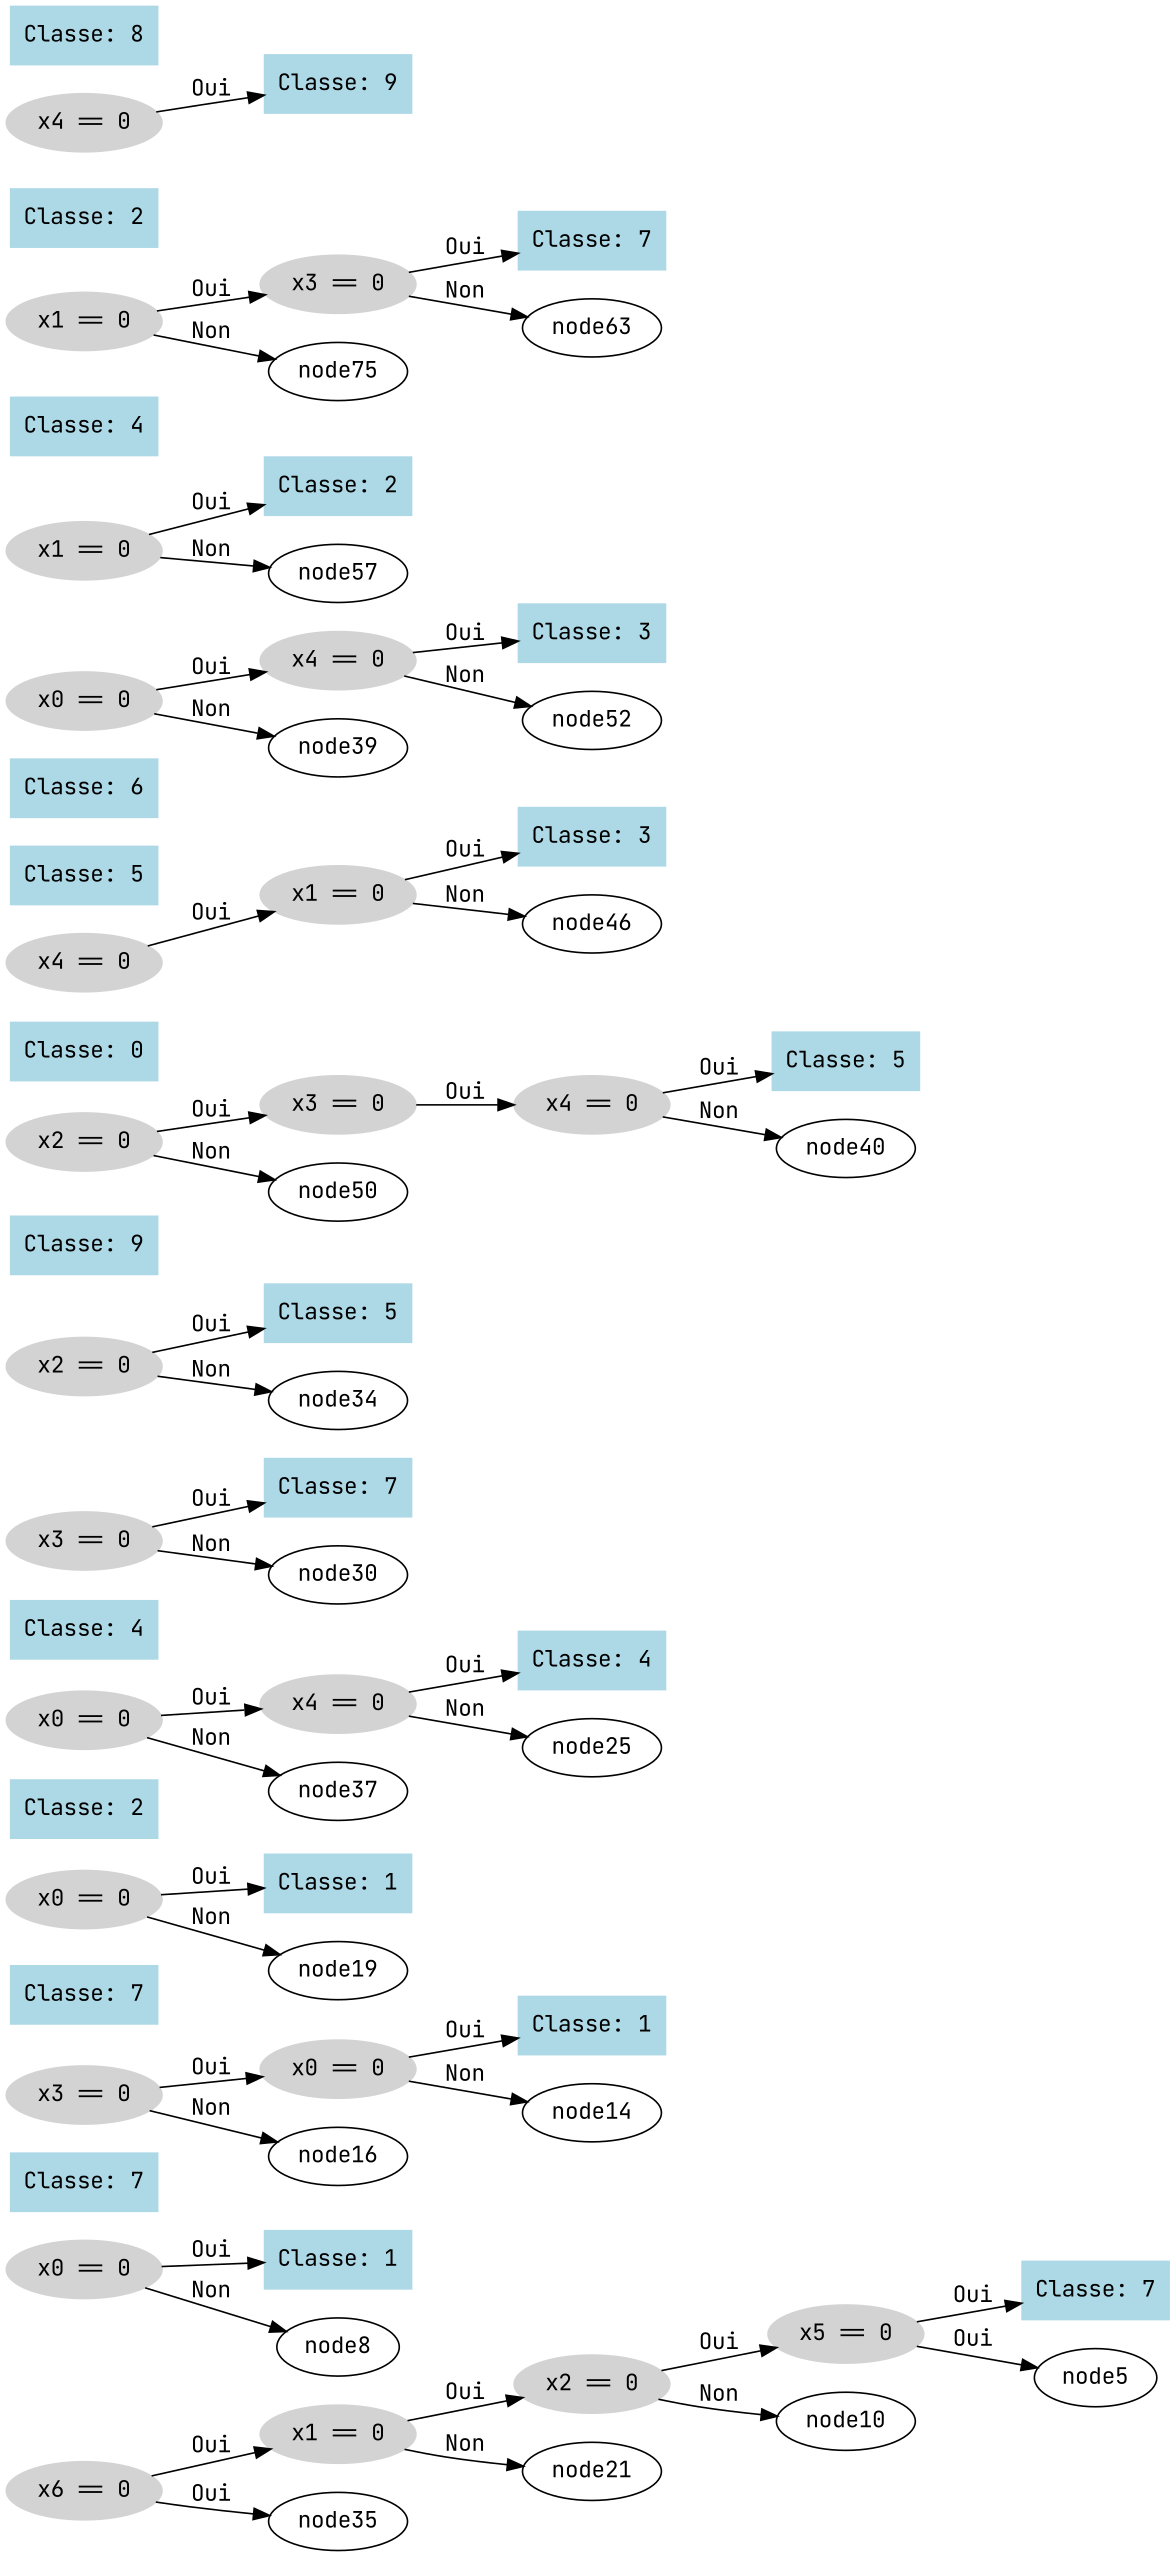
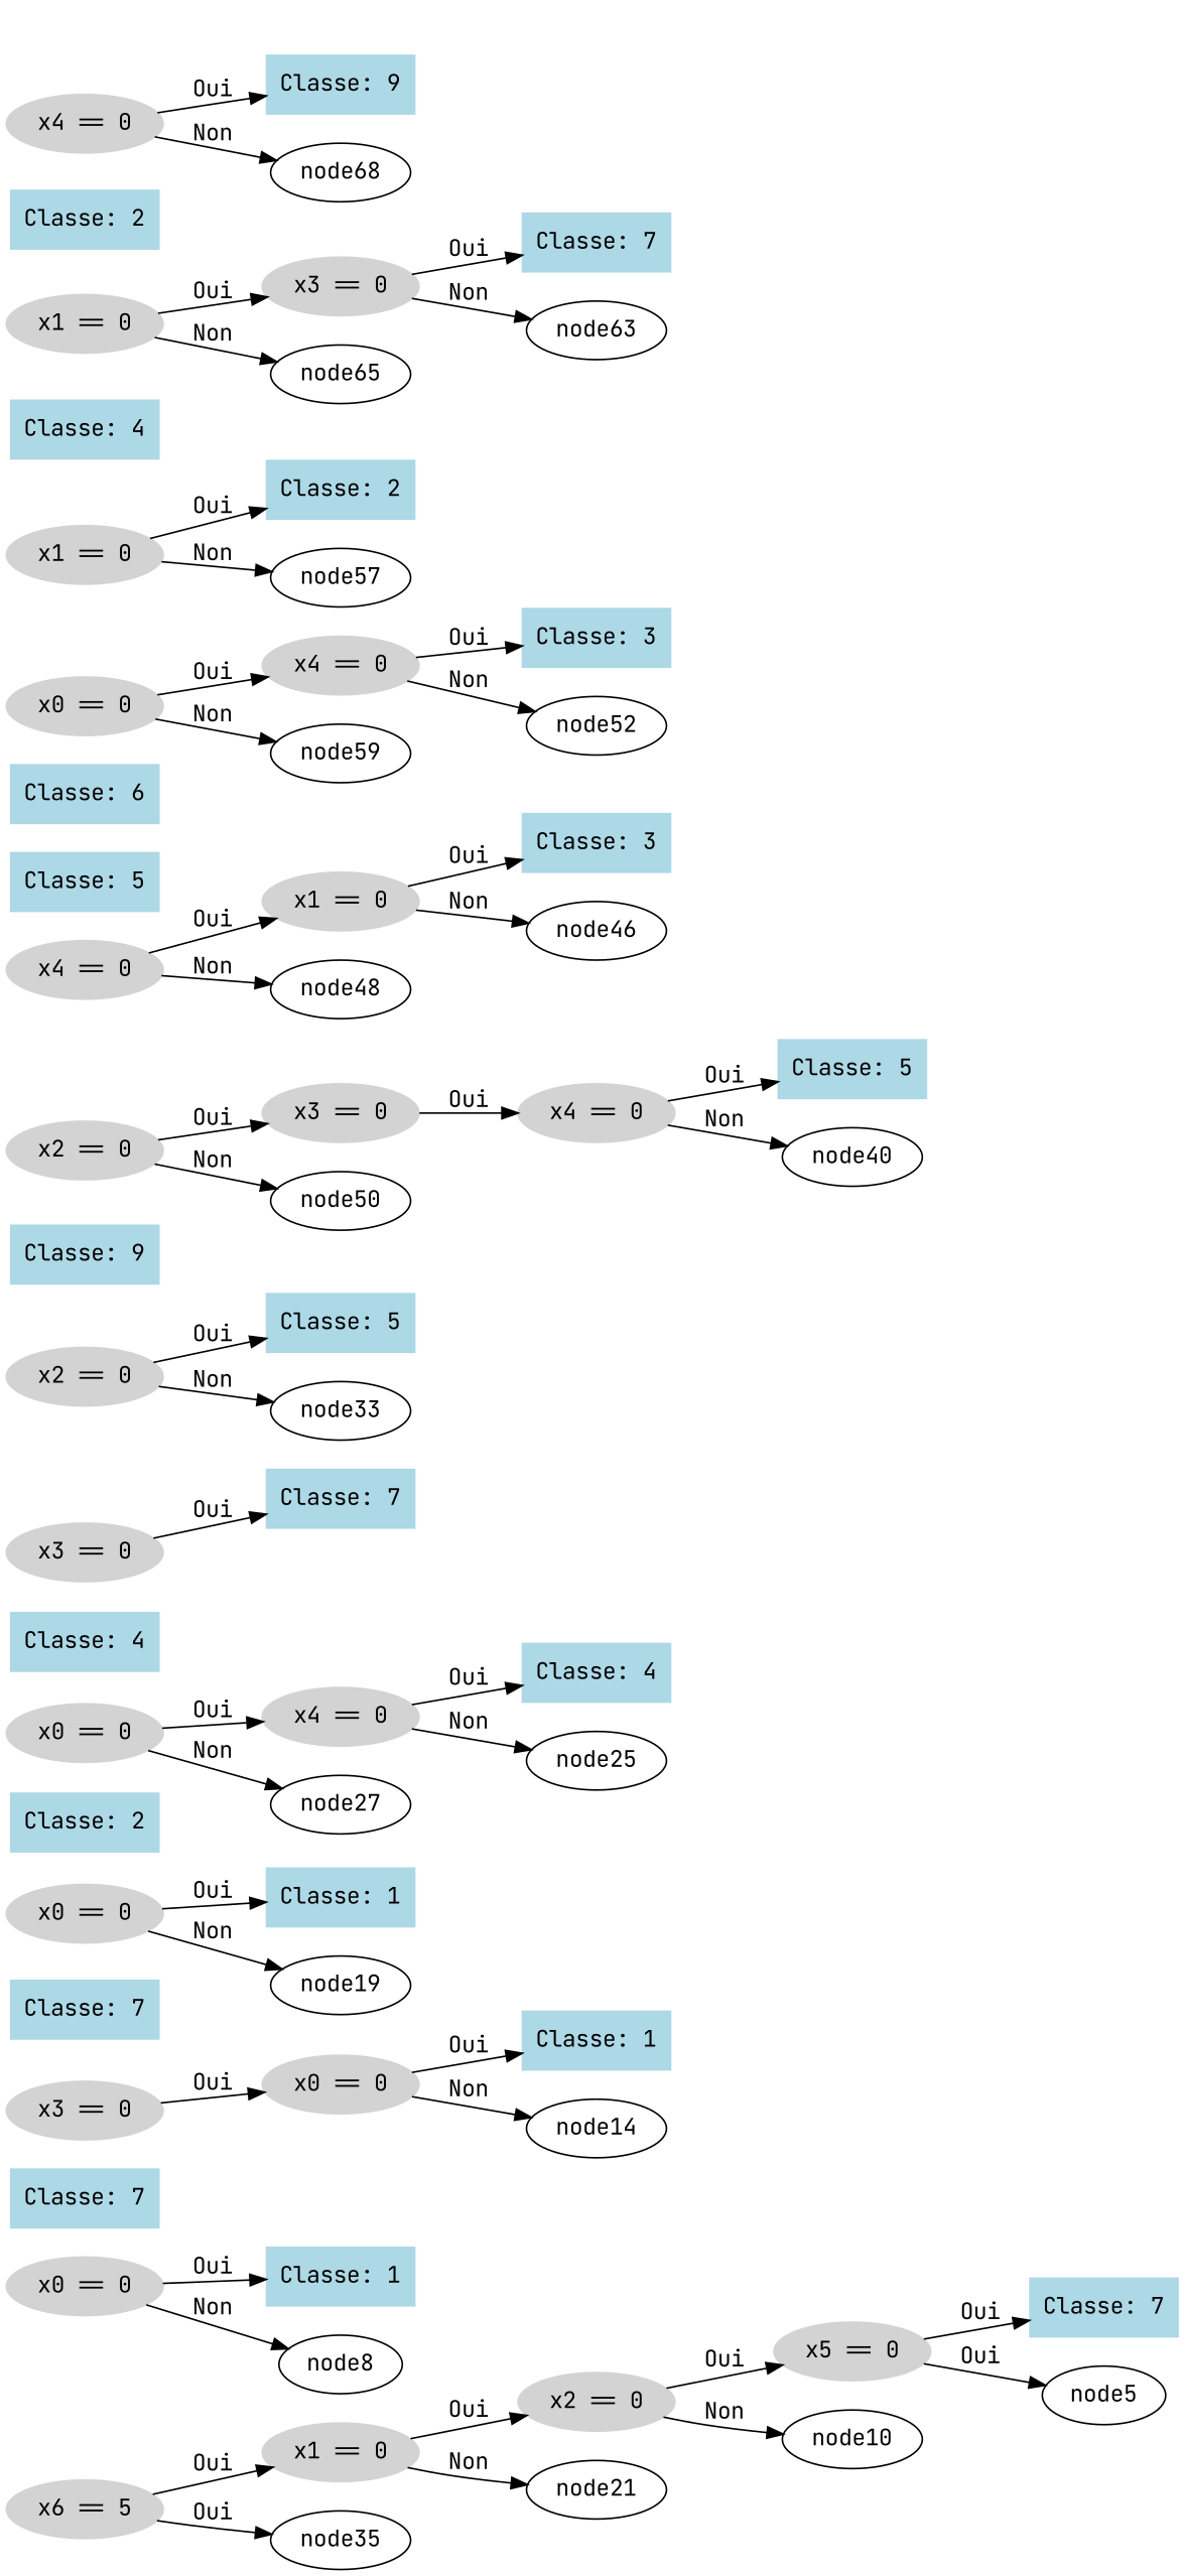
  digraph {
    fontname="JetBrains Mono"
    rankdir=LR
    node [color=lightblue fontname="JetBrains Mono" shape=box style=filled]
    edge [fontname="JetBrains Mono"]
-   n1 [color=lightgray label="x6 == 0" shape=ellipse]
+   n1 [color=lightgray label="x6 == 5" shape=ellipse]
    n2 [color=lightgray label="x1 == 0" shape=ellipse]
    node35 [color="" shape="" style=""]
    n4 [color=lightgray label="x2 == 0" shape=ellipse]
    node21 [color="" shape="" style=""]
    n6 [color=lightgray label="x5 == 0" shape=ellipse]
    node10 [color="" shape="" style=""]
    n8 [label="Classe: 7"]
    node5 [color="" shape="" style=""]
    n10 [color=lightgray label="x0 == 0" shape=ellipse]
    n11 [label="Classe: 1"]
    node8 [color="" shape="" style=""]
    n13 [label="Classe: 7"]
    n14 [color=lightgray label="x3 == 0" shape=ellipse]
    n15 [color=lightgray label="x0 == 0" shape=ellipse]
-   node16 [color="" shape="" style=""]
    n17 [label="Classe: 1"]
    node14 [color="" shape="" style=""]
    n19 [label="Classe: 7"]
    n20 [color=lightgray label="x0 == 0" shape=ellipse]
    n21 [label="Classe: 1"]
    node19 [color="" shape="" style=""]
    n23 [label="Classe: 2"]
    n24 [color=lightgray label="x0 == 0" shape=ellipse]
    n25 [color=lightgray label="x4 == 0" shape=ellipse]
-   node27 [label=node37 color="" shape="" style=""]
+   node27 [color="" shape="" style=""]
    n27 [label="Classe: 4"]
    node25 [color="" shape="" style=""]
    n29 [label="Classe: 4"]
    n30 [color=lightgray label="x3 == 0" shape=ellipse]
    n31 [label="Classe: 7"]
-   node30 [color="" shape="" style=""]
    n33 [color=lightgray label="x2 == 0" shape=ellipse]
    n34 [label="Classe: 5"]
-   node33 [label=node34 color="" shape="" style=""]
+   node33 [color="" shape="" style=""]
    n36 [label="Classe: 9"]
    n37 [color=lightgray label="x2 == 0" shape=ellipse]
    n38 [color=lightgray label="x3 == 0" shape=ellipse]
    node50 [color="" shape="" style=""]
    n40 [color=lightgray label="x4 == 0" shape=ellipse]
    n41 [label="Classe: 5"]
    node40 [color="" shape="" style=""]
-   n43 [label="Classe: 0"]
    n44 [color=lightgray label="x4 == 0" shape=ellipse]
    n45 [color=lightgray label="x1 == 0" shape=ellipse]
+   node48 [color="" shape="" style=""]
    n47 [label="Classe: 3"]
    node46 [color="" shape="" style=""]
    n49 [label="Classe: 5"]
    n50 [label="Classe: 6"]
    n51 [color=lightgray label="x0 == 0" shape=ellipse]
    n52 [color=lightgray label="x4 == 0" shape=ellipse]
-   node59 [label=node39 color="" shape="" style=""]
+   node59 [color="" shape="" style=""]
    n54 [label="Classe: 3"]
    n55 [label=node52 color="" shape="" style=""]
    n56 [color=lightgray label="x1 == 0" shape=ellipse]
    n57 [label="Classe: 2"]
    node57 [color="" shape="" style=""]
    n59 [label="Classe: 4"]
    n60 [color=lightgray label="x1 == 0" shape=ellipse]
    n61 [color=lightgray label="x3 == 0" shape=ellipse]
-   node65 [label=node75 color="" shape="" style=""]
+   node65 [color="" shape="" style=""]
    n63 [label="Classe: 7"]
    node63 [color="" shape="" style=""]
    n65 [label="Classe: 2"]
    n66 [color=lightgray label="x4 == 0" shape=ellipse]
    n67 [label="Classe: 9"]
-   n69 [label="Classe: 8"]
+   node68 [color="" shape="" style=""]
    n1 -> n2 [label=Oui]
    n1 -> node35 [label=Oui]
    n2 -> n4 [label=Oui]
    n2 -> node21 [label=Non]
    n4 -> n6 [label=Oui]
    n4 -> node10 [label=Non]
    n6 -> n8 [label=Oui]
    n6 -> node5 [label=Oui]
    n10 -> n11 [label=Oui]
    n10 -> node8 [label=Non]
    n14 -> n15 [label=Oui]
-   n14 -> node16 [label=Non]
    n15 -> n17 [label=Oui]
    n15 -> node14 [label=Non]
    n20 -> n21 [label=Oui]
    n20 -> node19 [label=Non]
    n24 -> n25 [label=Oui]
    n24 -> node27 [label=Non]
    n25 -> n27 [label=Oui]
    n25 -> node25 [label=Non]
    n30 -> n31 [label=Oui]
-   n30 -> node30 [label=Non]
    n33 -> n34 [label=Oui]
    n33 -> node33 [label=Non]
    n37 -> n38 [label=Oui]
    n37 -> node50 [label=Non]
    n38 -> n40 [label=Oui]
    n40 -> n41 [label=Oui]
    n40 -> node40 [label=Non]
    n44 -> n45 [label=Oui]
+   n44 -> node48 [label=Non]
    n45 -> n47 [label=Oui]
    n45 -> node46 [label=Non]
    n51 -> n52 [label=Oui]
    n51 -> node59 [label=Non]
    n52 -> n54 [label=Oui]
    n52 -> n55 [label=Non]
    n56 -> n57 [label=Oui]
    n56 -> node57 [label=Non]
    n60 -> n61 [label=Oui]
    n60 -> node65 [label=Non]
    n61 -> n63 [label=Oui]
    n61 -> node63 [label=Non]
    n66 -> n67 [label=Oui]
+   n66 -> node68 [label=Non]
  }
